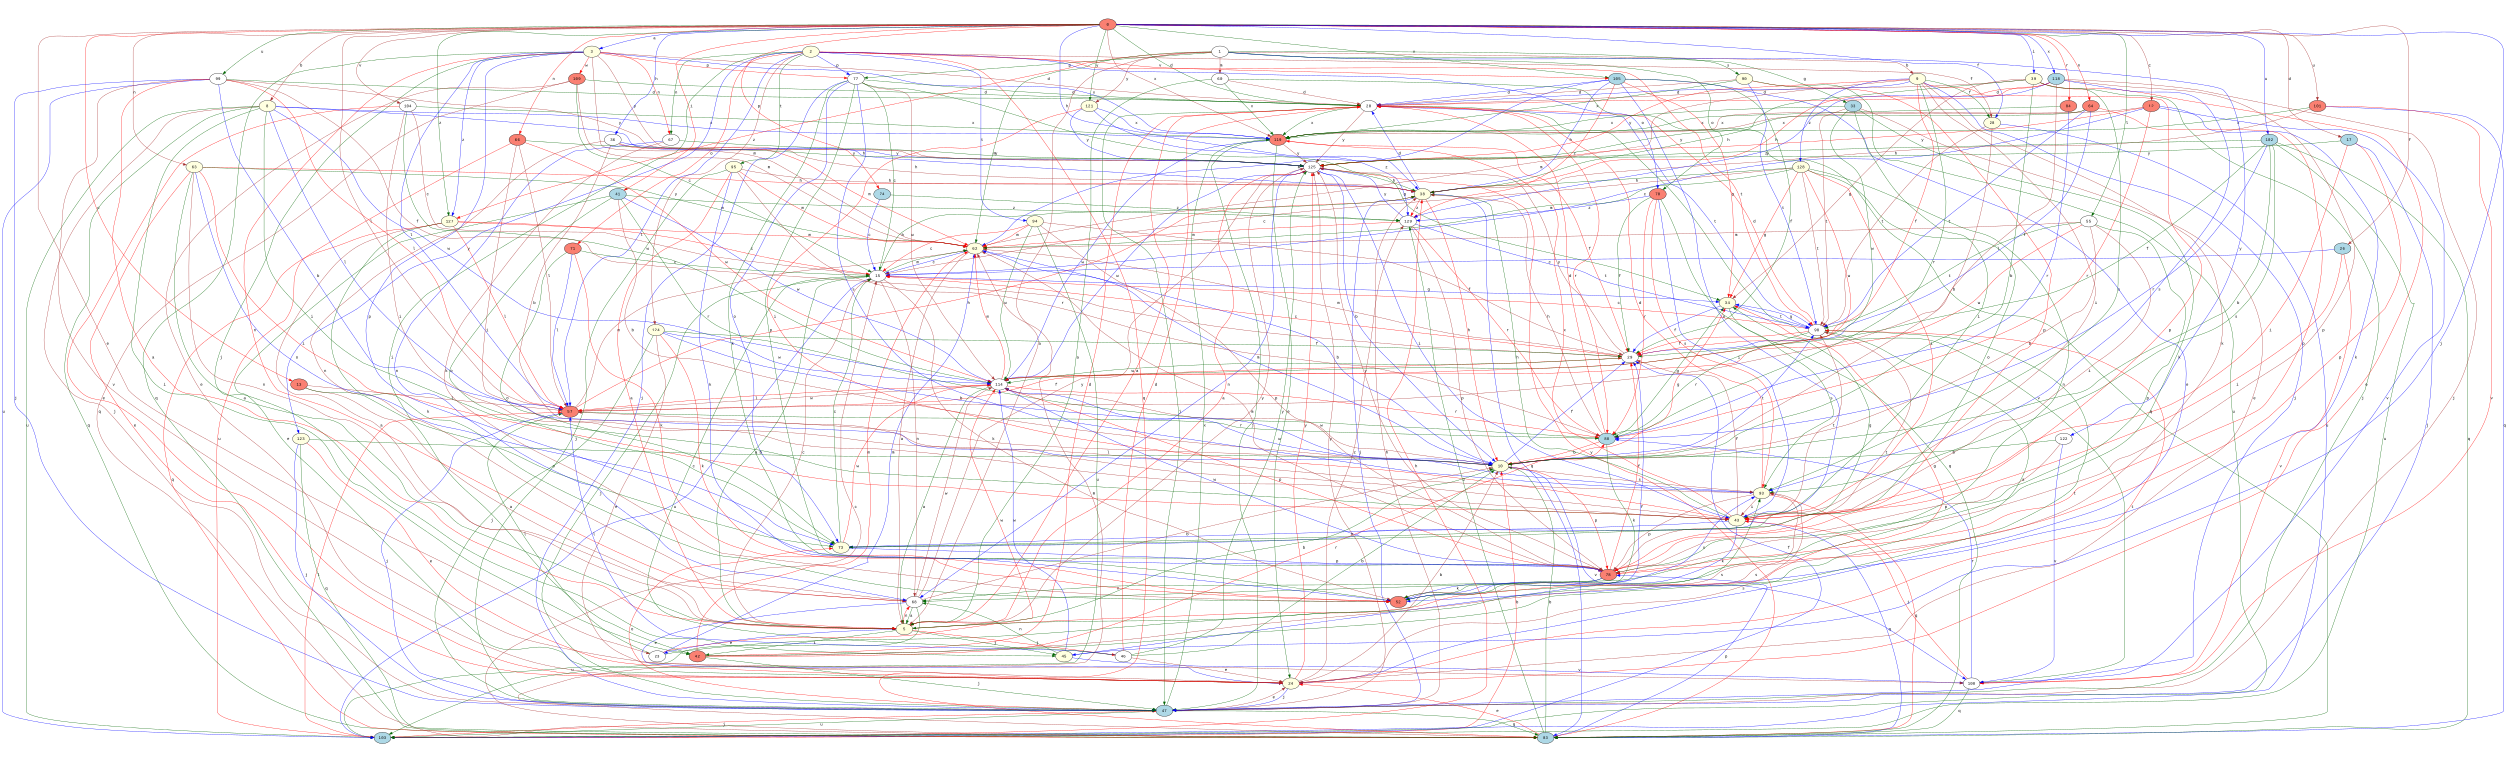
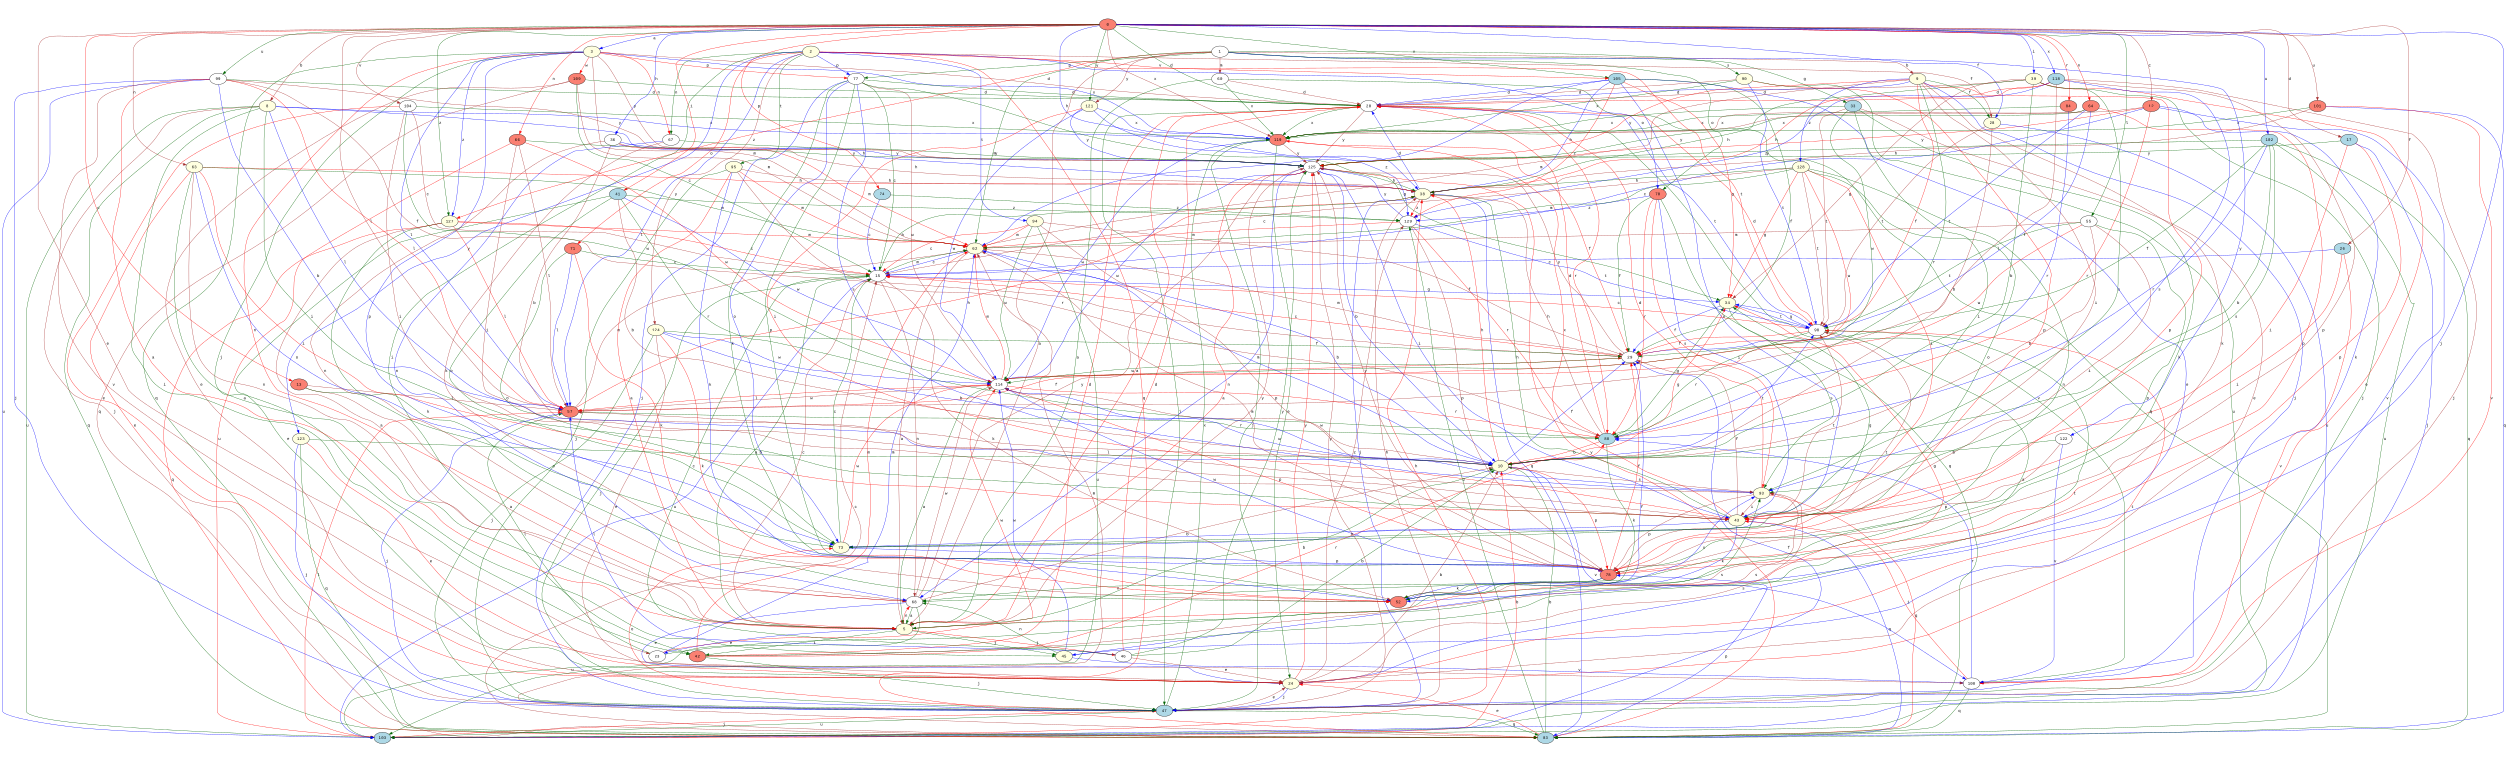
  strict digraph {
    fontname="Liberation Mono"
    node [fillcolor=lightyellow fontname="Liberation Mono" style=filled]
    edge [color=darkgreen fontname="Liberation Mono"]
    0 [fillcolor=salmon]
    3
    8
    12 [fillcolor=salmon]
    13 [fillcolor=salmon]
    17 [fillcolor=lightblue]
    20 [fillcolor=white]
    23 [fillcolor=white]
    26 [fillcolor=lightblue]
    28
    36 [fillcolor=white]
    38
    39
    41 [fillcolor=lightblue]
    45
    55 [fillcolor=white]
    57 [fillcolor=salmon]
    63
    64 [fillcolor=salmon]
    66 [fillcolor=salmon]
    74 [fillcolor=lightblue]
    84 [fillcolor=salmon]
    99 [fillcolor=white]
    101 [fillcolor=salmon]
    102 [fillcolor=lightblue]
    104 [fillcolor=white]
    105 [fillcolor=lightblue]
    118 [fillcolor=lightblue]
    119 [fillcolor=salmon]
    121
    127
    62
    77 [fillcolor=white]
    67 [fillcolor=white]
    83 [fillcolor=lightblue]
    68 [fillcolor=white]
    78 [fillcolor=salmon]
    109 [fillcolor=salmon]
    125 [fillcolor=white]
    42 [fillcolor=salmon]
    43
    47 [fillcolor=lightblue]
    103 [fillcolor=lightblue]
    114 [fillcolor=white]
    15 [fillcolor=white]
    52 [fillcolor=salmon]
    88 [fillcolor=lightblue]
    108 [fillcolor=white]
    5
    73
    98 [fillcolor=white]
    93
    10
    129 [fillcolor=white]
    34
    24
    29 [fillcolor=white]
    1 [fillcolor=white]
    9
    33 [fillcolor=lightblue]
    60 [fillcolor=white]
    70 [fillcolor=salmon]
    90
    122 [fillcolor=white]
    46 [fillcolor=white]
    128
    2
    71 [fillcolor=salmon]
    94
    95
    123
    124
    0 -> 3 [color=blue label=a]
    0 -> 8 [color=brown label=b]
    0 -> 12 [color=brown label=c]
    0 -> 13 [color=red label=c]
    0 -> 17 [color=brown label=d]
    0 -> 20 [label=d]
    0 -> 23 [color=brown label=e]
    0 -> 26 [color=brown label=f]
    0 -> 28 [color=blue label=f]
    0 -> 36 [color=blue label=h]
    0 -> 38 [color=blue label=h]
    0 -> 39 [color=blue label=i]
    0 -> 41 [color=red label=i]
    0 -> 45 [color=blue label=j]
    0 -> 55 [label=l]
    0 -> 57 [color=brown label=l]
    0 -> 63 [color=brown label=n]
    0 -> 64 [color=red label=n]
    0 -> 66 [color=red label=n]
    0 -> 74 [color=red label=p]
    0 -> 84 [color=red label=r]
    0 -> 99 [label=u]
    0 -> 101 [color=brown label=u]
    0 -> 102 [color=blue label=u]
    0 -> 104 [color=brown label=v]
    0 -> 105 [label=v]
    0 -> 118 [color=blue label=x]
    0 -> 119 [color=brown label=x]
    0 -> 121 [label=y]
    0 -> 127 [label=z]
    3 -> 20 [color=brown label=d]
    3 -> 45 [label=j]
    3 -> 57 [color=blue label=l]
    3 -> 119 [color=blue label=x]
    3 -> 127 [color=blue label=z]
    3 -> 62 [color=brown label=m]
    3 -> 77 [color=red label=p]
    3 -> 67 [color=red label=n]
    3 -> 83 [label=q]
    3 -> 68 [color=red label=n]
    3 -> 78 [color=blue label=p]
    3 -> 109 [color=red label=w]
    3 -> 125 [color=brown label=y]
    8 -> 38 [color=blue label=h]
    8 -> 57 [color=blue label=l]
    8 -> 119 [color=blue label=x]
    8 -> 83 [label=q]
    8 -> 42 [label=i]
    8 -> 43 [label=i]
    8 -> 47 [color=brown label=j]
    8 -> 103 [label=u]
-   8 -> 114 [color=blue label=w]
+   121 -> 114 [color=blue label=w]
    12 -> 119 [color=brown label=x]
    12 -> 125 [color=red label=y]
    12 -> 15 [color=blue label=c]
    12 -> 52 [color=blue label=k]
    12 -> 88 [color=red label=r]
    12 -> 108 [color=blue label=v]
    13 -> 57 [color=brown label=l]
    13 -> 5 [color=brown label=a]
    13 -> 73 [label=o]
    17 -> 78 [color=red label=p]
    17 -> 125 [label=y]
    17 -> 43 [color=red label=i]
    17 -> 47 [color=blue label=j]
    20 -> 119 [label=x]
    20 -> 125 [color=brown label=y]
    20 -> 47 [label=j]
    20 -> 88 [color=red label=r]
    20 -> 108 [label=v]
    20 -> 5 [color=red label=a]
    20 -> 98 [color=blue label=t]
    23 -> 57 [label=l]
    23 -> 62 [color=blue label=m]
    23 -> 114 [color=red label=w]
    23 -> 93 [label=s]
    26 -> 43 [color=red label=i]
    26 -> 15 [color=blue label=c]
    26 -> 108 [color=red label=v]
    28 -> 103 [color=blue label=u]
    28 -> 98 [color=brown label=t]
    28 -> 10 [color=brown label=b]
    36 -> 38 [color=brown label=h]
    36 -> 62 [color=red label=m]
    36 -> 68 [color=brown label=n]
    36 -> 125 [color=blue label=y]
    36 -> 10 [color=brown label=b]
    38 -> 20 [color=blue label=d]
    38 -> 83 [color=blue label=q]
    38 -> 47 [color=blue label=j]
    38 -> 129 [color=red label=z]
    39 -> 20 [color=brown label=d]
    39 -> 38 [label=h]
    39 -> 47 [label=j]
    39 -> 93 [label=s]
    39 -> 10 [label=b]
    39 -> 34 [color=brown label=g]
    39 -> 24 [color=red label=e]
    41 -> 114 [color=blue label=w]
    41 -> 88 [label=r]
    41 -> 73 [label=o]
    41 -> 10 [color=brown label=b]
    41 -> 129 [label=z]
    41 -> 24 [label=e]
    45 -> 68 [label=n]
    45 -> 114 [color=blue label=w]
    45 -> 108 [color=blue label=v]
    45 -> 29 [color=blue label=f]
    55 -> 62 [color=brown label=m]
    55 -> 78 [label=p]
    55 -> 43 [color=brown label=i]
    55 -> 114 [color=red label=w]
    55 -> 98 [label=t]
    55 -> 10 [color=brown label=b]
    57 -> 38 [color=red label=h]
    57 -> 62 [color=brown label=m]
    57 -> 47 [color=blue label=j]
    57 -> 114 [color=brown label=w]
    57 -> 88 [label=r]
    57 -> 29 [color=red label=f]
    63 -> 38 [color=red label=h]
    63 -> 62 [label=m]
    63 -> 68 [color=brown label=n]
    63 -> 43 [color=red label=i]
    63 -> 5 [label=a]
    63 -> 73 [color=blue label=o]
    63 -> 24 [color=red label=e]
    64 -> 119 [color=brown label=x]
    64 -> 78 [color=red label=p]
    64 -> 125 [label=y]
    64 -> 98 [color=blue label=t]
    64 -> 29 [color=blue label=f]
    66 -> 57 [color=brown label=l]
    66 -> 125 [label=y]
    66 -> 43 [color=brown label=i]
    66 -> 103 [color=red label=u]
    66 -> 114 [color=red label=w]
    74 -> 15 [color=blue label=c]
    74 -> 129 [label=z]
    84 -> 119 [label=x]
    84 -> 88 [color=blue label=r]
    99 -> 20 [label=d]
    99 -> 57 [color=red label=l]
    99 -> 125 [color=brown label=y]
    99 -> 47 [color=blue label=j]
    99 -> 103 [color=blue label=u]
    99 -> 108 [color=brown label=v]
    99 -> 5 [color=red label=a]
    99 -> 10 [color=blue label=b]
    99 -> 29 [color=brown label=f]
    101 -> 38 [color=brown label=h]
    101 -> 119 [label=x]
    101 -> 83 [color=blue label=q]
    101 -> 108 [color=red label=v]
    102 -> 83 [label=q]
    102 -> 125 [label=y]
    102 -> 103 [label=u]
    102 -> 88 [color=blue label=r]
    102 -> 93 [label=s]
    102 -> 10 [label=b]
    102 -> 29 [label=f]
    104 -> 119 [label=x]
    104 -> 43 [color=brown label=i]
    104 -> 114 [label=w]
    104 -> 15 [color=brown label=c]
    104 -> 24 [color=red label=e]
    105 -> 20 [color=blue label=d]
    105 -> 38 [color=blue label=h]
    105 -> 62 [color=blue label=m]
    105 -> 73 [color=blue label=o]
    105 -> 129 [color=red label=z]
    105 -> 34 [color=red label=g]
    105 -> 24 [color=blue label=e]
    105 -> 29 [label=f]
    118 -> 20 [color=red label=d]
    118 -> 38 [color=red label=h]
    118 -> 57 [color=brown label=l]
    118 -> 78 [color=brown label=p]
    118 -> 47 [color=brown label=j]
    118 -> 93 [color=blue label=s]
    118 -> 129 [color=blue label=z]
    119 -> 125 [color=brown label=y]
    119 -> 47 [label=j]
    119 -> 114 [color=blue label=w]
    119 -> 24 [label=e]
    119 -> 29 [color=red label=f]
    121 -> 119 [color=blue label=x]
    121 -> 125 [color=blue label=y]
    121 -> 43 [color=red label=i]
    121 -> 129 [color=blue label=z]
    127 -> 57 [color=red label=l]
    127 -> 62 [color=red label=m]
    127 -> 83 [color=red label=q]
    127 -> 15 [color=red label=c]
    127 -> 52 [label=k]
    127 -> 5 [color=brown label=a]
    62 -> 15 [color=blue label=c]
    62 -> 5 [color=brown label=a]
    62 -> 10 [color=blue label=b]
    77 -> 20 [label=d]
    77 -> 78 [label=p]
    77 -> 47 [color=blue label=j]
    77 -> 114 [color=brown label=w]
    77 -> 15 [label=c]
    77 -> 52 [label=k]
    77 -> 73 [color=blue label=o]
    77 -> 93 [color=blue label=s]
    77 -> 34 [label=g]
    67 -> 68 [color=blue label=n]
    67 -> 125 [label=y]
    67 -> 52 [color=brown label=k]
    83 -> 62 [color=brown label=m]
    83 -> 78 [color=blue label=p]
    83 -> 125 [color=red label=y]
    83 -> 15 [color=brown label=c]
    83 -> 10 [label=b]
    83 -> 129 [label=z]
    83 -> 24 [color=red label=e]
    68 -> 125 [color=brown label=y]
    68 -> 103 [label=u]
    68 -> 114 [color=brown label=w]
    68 -> 5 [label=a]
    68 -> 10 [color=brown label=b]
    68 -> 24 [color=blue label=e]
    78 -> 62 [color=brown label=m]
    78 -> 68 [label=n]
    78 -> 125 [color=brown label=y]
    78 -> 114 [color=blue label=w]
    78 -> 52 [color=blue label=k]
    78 -> 98 [color=brown label=t]
    78 -> 29 [color=red label=f]
    109 -> 20 [label=d]
    109 -> 62 [color=brown label=m]
    109 -> 83 [color=brown label=q]
    109 -> 15 [label=c]
    109 -> 24 [color=brown label=e]
    125 -> 38 [label=h]
    125 -> 68 [color=blue label=n]
    125 -> 43 [color=blue label=i]
    125 -> 114 [color=blue label=w]
    125 -> 5 [color=red label=a]
    125 -> 10 [color=blue label=b]
    42 -> 20 [color=red label=d]
    42 -> 62 [color=red label=m]
    42 -> 47 [label=j]
    42 -> 88 [color=red label=r]
    42 -> 98 [label=t]
    42 -> 93 [color=brown label=s]
    43 -> 38 [label=h]
    43 -> 119 [color=red label=x]
    43 -> 83 [color=blue label=q]
    43 -> 52 [color=blue label=k]
    43 -> 73 [color=blue label=o]
    43 -> 98 [color=brown label=t]
    43 -> 29 [color=brown label=f]
    47 -> 38 [color=brown label=h]
    47 -> 119 [label=x]
    47 -> 83 [label=q]
    47 -> 125 [color=brown label=y]
    47 -> 103 [label=u]
    47 -> 73 [color=red label=o]
    47 -> 24 [color=brown label=e]
    103 -> 38 [color=red label=h]
    103 -> 57 [color=red label=l]
    103 -> 47 [color=red label=j]
    103 -> 10 [color=red label=b]
    103 -> 29 [color=blue label=f]
    114 -> 57 [color=red label=l]
    114 -> 62 [color=red label=m]
    114 -> 78 [color=red label=p]
    114 -> 88 [color=red label=r]
    114 -> 5 [label=a]
    15 -> 38 [label=h]
    15 -> 62 [label=m]
    15 -> 68 [color=brown label=n]
    15 -> 47 [label=j]
    15 -> 103 [color=blue label=u]
    15 -> 52 [color=brown label=k]
    15 -> 5 [label=a]
    15 -> 34 [color=blue label=g]
    52 -> 93 [color=blue label=s]
    88 -> 20 [color=red label=d]
    88 -> 38 [color=brown label=h]
    88 -> 52 [label=k]
    88 -> 10 [color=red label=b]
    88 -> 34 [label=g]
    108 -> 83 [label=q]
    108 -> 43 [color=red label=i]
    108 -> 88 [color=blue label=r]
    5 -> 23 [color=blue label=e]
    5 -> 45 [label=j]
    5 -> 68 [color=red label=n]
    5 -> 125 [color=brown label=y]
    5 -> 42 [label=i]
    5 -> 15 [color=brown label=c]
    5 -> 10 [label=b]
    5 -> 34 [color=red label=g]
    5 -> 46 [color=red label=j]
    73 -> 78 [color=blue label=p]
    73 -> 114 [color=red label=w]
    73 -> 15 [label=c]
    73 -> 34 [label=g]
    98 -> 20 [color=red label=d]
    98 -> 15 [color=red label=c]
    98 -> 88 [label=r]
    98 -> 5 [label=a]
    98 -> 34 [color=blue label=g]
    98 -> 29 [color=red label=f]
    93 -> 20 [color=red label=d]
    93 -> 57 [color=brown label=l]
    93 -> 83 [color=red label=q]
    93 -> 78 [color=brown label=p]
    93 -> 43 [color=brown label=i]
    93 -> 114 [color=blue label=w]
-   38 -> 10 [color=red label=h]
+   10 -> 38 [color=red label=h]
    10 -> 62 [color=blue label=m]
    10 -> 78 [color=red label=p]
    10 -> 114 [color=brown label=w]
    10 -> 108 [color=blue label=v]
    10 -> 98 [color=blue label=t]
    10 -> 93 [color=brown label=s]
    10 -> 34 [color=red label=g]
    10 -> 29 [color=blue label=f]
    129 -> 62 [color=red label=m]
    129 -> 78 [color=brown label=p]
    129 -> 125 [color=blue label=y]
    129 -> 88 [color=red label=r]
    129 -> 98 [color=blue label=t]
    34 -> 98 [color=blue label=t]
    34 -> 93 [label=s]
    34 -> 29 [color=blue label=f]
    24 -> 125 [color=red label=y]
    24 -> 47 [color=blue label=j]
    24 -> 98 [color=red label=t]
    24 -> 93 [color=brown label=s]
    24 -> 10 [color=brown label=b]
    24 -> 129 [color=brown label=z]
    29 -> 62 [color=brown label=m]
    29 -> 125 [color=brown label=y]
    29 -> 114 [label=w]
    29 -> 15 [color=red label=c]
    1 -> 121 [color=brown label=y]
    1 -> 127 [color=red label=z]
    1 -> 62 [label=m]
    1 -> 77 [label=p]
    1 -> 5 [color=brown label=a]
    1 -> 9 [color=brown label=b]
    1 -> 33 [label=g]
    1 -> 60 [color=brown label=m]
    1 -> 70 [label=o]
    1 -> 90 [label=s]
    1 -> 122 [color=blue label=y]
    9 -> 20 [color=blue label=d]
    9 -> 28 [label=f]
    9 -> 62 [color=brown label=m]
    9 -> 78 [color=red label=p]
    9 -> 125 [color=red label=y]
    9 -> 43 [color=brown label=i]
    9 -> 47 [color=blue label=j]
    9 -> 52 [color=brown label=k]
    9 -> 88 [label=r]
    9 -> 29 [color=red label=f]
    9 -> 128 [color=blue label=z]
    33 -> 119 [label=x]
    33 -> 43 [label=i]
    33 -> 114 [label=w]
    33 -> 52 [label=k]
    33 -> 98 [color=brown label=t]
    33 -> 24 [color=brown label=e]
    60 -> 20 [color=brown label=d]
    60 -> 119 [label=x]
    60 -> 83 [label=q]
    60 -> 5 [label=a]
    70 -> 83 [label=q]
    70 -> 43 [color=blue label=i]
    70 -> 88 [color=red label=r]
    70 -> 93 [color=red label=s]
    70 -> 129 [color=blue label=z]
    70 -> 29 [label=f]
    90 -> 20 [color=brown label=d]
    90 -> 119 [label=x]
    90 -> 78 [color=red label=p]
    90 -> 103 [label=u]
    90 -> 98 [color=blue label=t]
    122 -> 78 [color=brown label=p]
    122 -> 108 [color=blue label=v]
    122 -> 10 [label=b]
    46 -> 20 [color=red label=d]
    46 -> 57 [color=blue label=l]
    46 -> 125 [label=y]
    46 -> 15 [label=c]
    46 -> 10 [label=b]
    46 -> 24 [color=brown label=e]
    128 -> 38 [label=h]
    128 -> 62 [label=m]
    128 -> 68 [label=n]
    128 -> 43 [color=red label=i]
    128 -> 114 [color=red label=w]
    128 -> 15 [color=brown label=c]
    128 -> 73 [label=o]
    128 -> 98 [color=brown label=t]
    128 -> 34 [color=red label=g]
    2 -> 28 [color=brown label=f]
    2 -> 57 [color=blue label=l]
    2 -> 105 [color=red label=v]
    2 -> 77 [color=blue label=p]
    2 -> 67 [label=n]
    2 -> 83 [color=red label=q]
    2 -> 42 [label=i]
    2 -> 98 [color=red label=t]
    2 -> 70 [color=blue label=o]
    2 -> 71 [color=red label=o]
    2 -> 94 [color=blue label=t]
    2 -> 95 [label=t]
    2 -> 123 [color=blue label=y]
    2 -> 124 [color=brown label=y]
    71 -> 57 [color=blue label=l]
    71 -> 15 [label=c]
    71 -> 52 [color=red label=k]
    71 -> 73 [label=o]
    94 -> 62 [color=red label=m]
    94 -> 78 [color=brown label=p]
    94 -> 103 [label=u]
    94 -> 114 [label=w]
    94 -> 15 [color=red label=c]
    94 -> 29 [color=brown label=f]
    95 -> 38 [color=brown label=h]
    95 -> 62 [color=red label=m]
    95 -> 47 [label=j]
    95 -> 52 [color=blue label=k]
    95 -> 88 [color=brown label=r]
    95 -> 5 [color=red label=a]
    123 -> 83 [label=q]
    123 -> 47 [color=blue label=j]
    123 -> 10 [label=b]
    123 -> 24 [color=red label=e]
    124 -> 47 [label=j]
    124 -> 114 [color=blue label=w]
    124 -> 52 [color=red label=k]
    124 -> 10 [color=blue label=b]
    124 -> 24 [color=brown label=e]
    124 -> 29 [label=f]
  }
